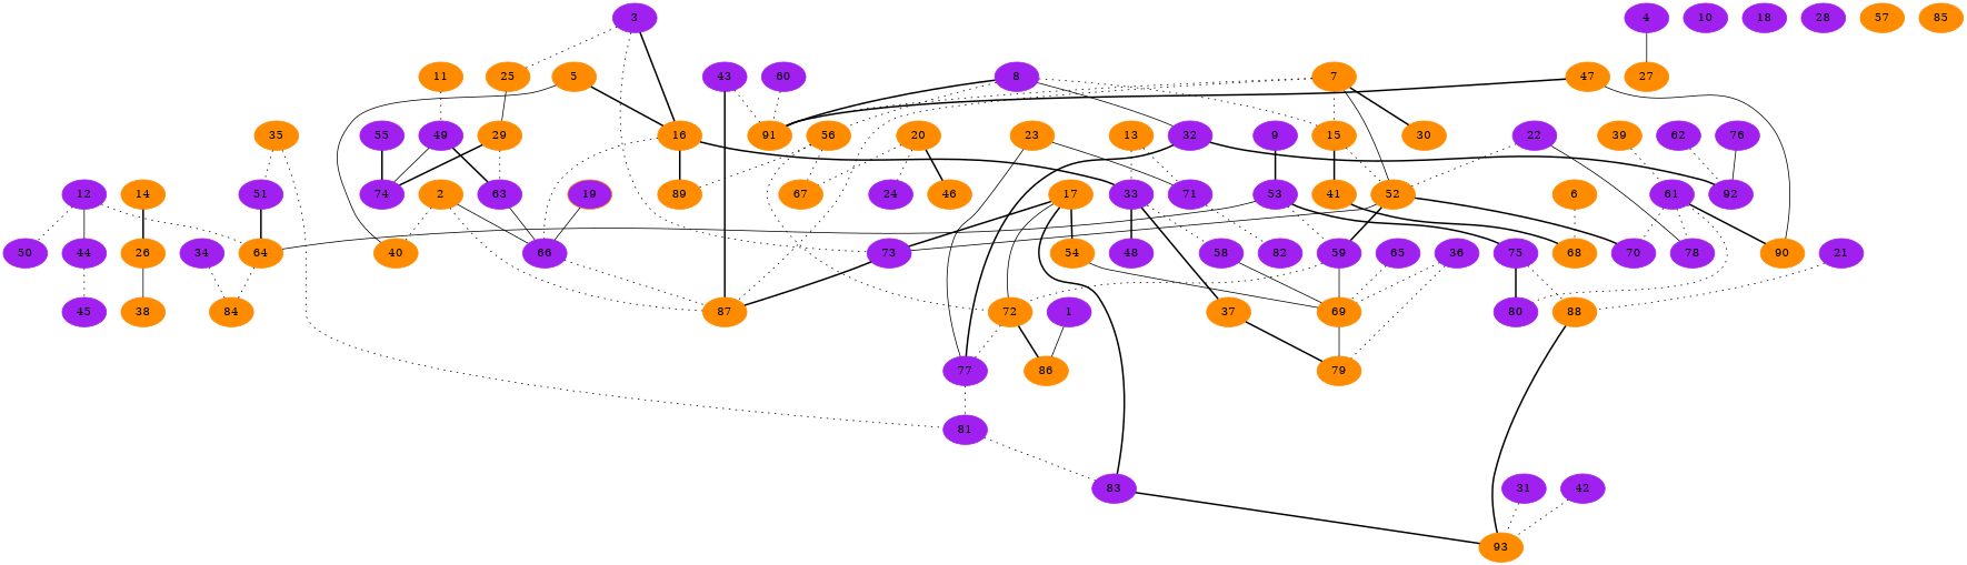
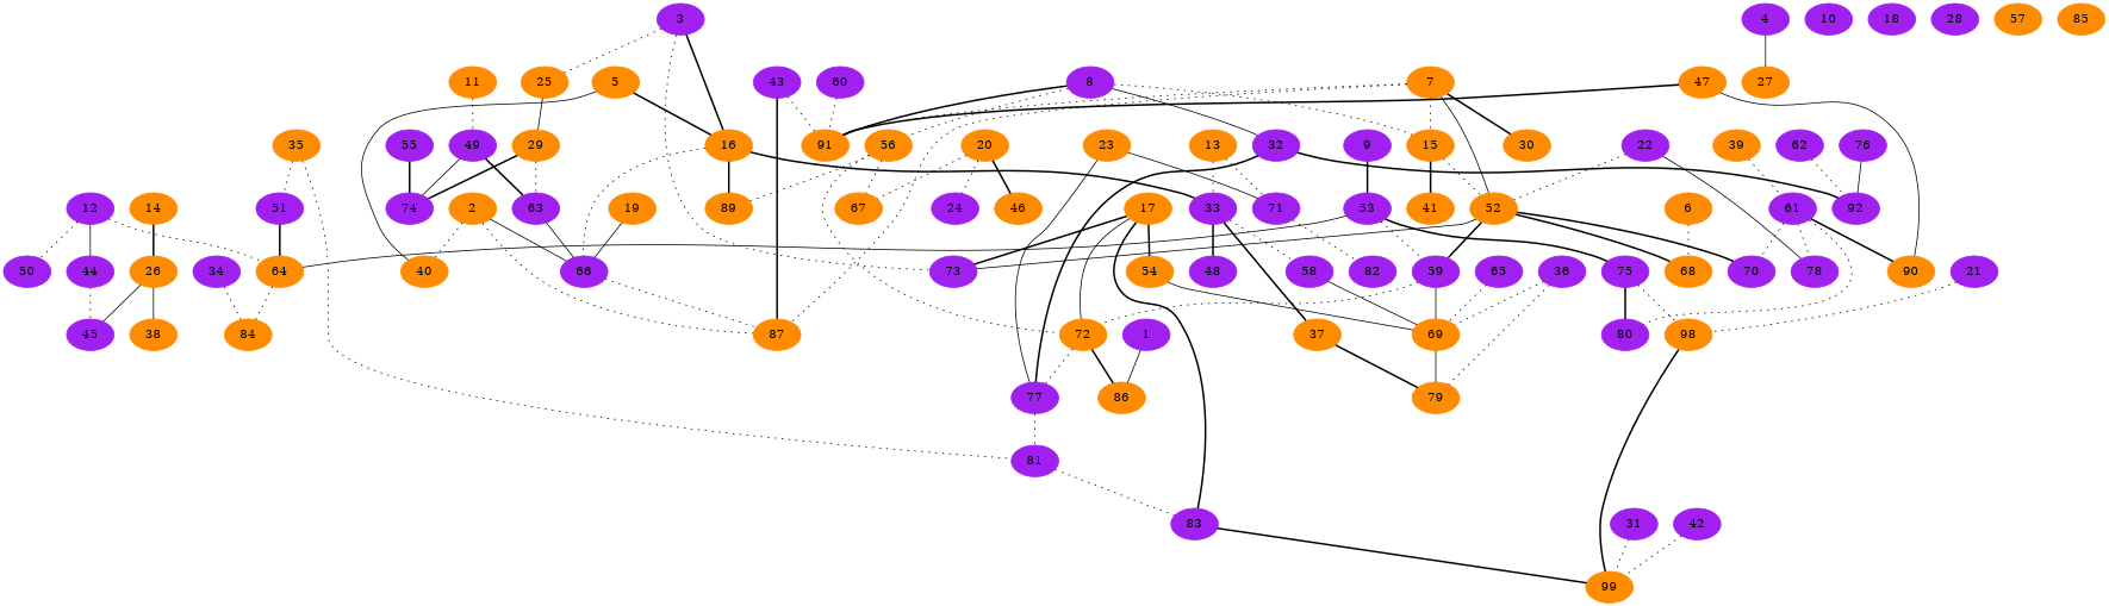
  graph {
    node [color=purple style=filled]
    edge [style=dotted]
    86 [color=darkorange]
    1
    2 [color=darkorange]
    40 [color=darkorange]
    66
    87 [color=darkorange]
    16 [color=darkorange]
    3
    25 [color=darkorange]
    73
    33
    89 [color=darkorange]
    29 [color=darkorange]
    27 [color=darkorange]
    4
    5 [color=darkorange]
    6 [color=darkorange]
    68 [color=darkorange]
    7 [color=darkorange]
    15 [color=darkorange]
    30 [color=darkorange]
    52 [color=darkorange]
    91 [color=darkorange]
    41 [color=darkorange]
    59
    70
    8
    32
    56 [color=darkorange]
    77
    92
    72 [color=darkorange]
    67 [color=darkorange]
    9
    53
    64 [color=darkorange]
    75
    10
    11 [color=darkorange]
    49
    63
    74
    12
    44
    50
    45
    84 [color=darkorange]
    13 [color=darkorange]
    71
    48
    37 [color=darkorange]
    58
    82
    14 [color=darkorange]
    26 [color=darkorange]
    38 [color=darkorange]
    17 [color=darkorange]
    54 [color=darkorange]
    83
    69 [color=darkorange]
-   93 [color=darkorange]
+   93 [color=darkorange label=99]
    18
-   19 [color=darkorange fillcolor=purple]
+   19 [color=darkorange]
    20 [color=darkorange]
    24
    46 [color=darkorange]
-   88 [color=darkorange]
+   88 [color=darkorange label=98]
    21
    22
    78
    23 [color=darkorange]
    81
    28
    31
    79 [color=darkorange]
    34
    35 [color=darkorange]
    51
    36
    39 [color=darkorange]
    61
    90 [color=darkorange]
    80
    42
    43
    47 [color=darkorange]
    55
    57 [color=darkorange]
    60
    62
    65
    76
    85 [color=darkorange]
    1 -- 86 [style=solid]
    2 -- 40
    2 -- 66 [style=solid]
    2 -- 87
    66 -- 87
    16 -- 66
    16 -- 33 [style=bold]
    16 -- 89 [style=bold]
    3 -- 16 [style=bold]
    3 -- 25
    3 -- 73
    25 -- 29 [style=solid]
-   73 -- 87 [style=bold]
    33 -- 48 [style=bold]
    33 -- 37 [style=bold]
    33 -- 58
    29 -- 63
    29 -- 74 [style=bold]
    4 -- 27 [style=solid]
    5 -- 40 [style=solid]
    5 -- 16 [style=bold]
    6 -- 68
    7 -- 87
    7 -- 15
    7 -- 30 [style=bold]
    7 -- 52 [style=solid]
    7 -- 91
    15 -- 52
    15 -- 41 [style=bold]
    52 -- 73 [style=solid]
    52 -- 59 [style=bold]
    52 -- 70 [style=bold]
-   41 -- 68 [style=bold]
+   52 -- 68 [style=bold]
    59 -- 72
    59 -- 69 [style=solid]
    8 -- 15
    8 -- 91 [style=bold]
    8 -- 32 [style=solid]
    8 -- 56
    32 -- 77 [style=bold]
    32 -- 92 [style=bold]
    56 -- 89
    56 -- 72
    56 -- 67
    77 -- 81
    72 -- 86 [style=bold]
    72 -- 77
    9 -- 53 [style=bold]
    53 -- 59
    53 -- 64 [style=solid]
    53 -- 75 [style=bold]
    64 -- 84
    75 -- 88
    75 -- 80 [style=bold]
    11 -- 49
    49 -- 63 [style=bold]
    49 -- 74 [style=solid]
    63 -- 66 [style=solid]
    12 -- 64
    12 -- 44 [style=solid]
    12 -- 50
    44 -- 45
    13 -- 33
    13 -- 71
    71 -- 82
    37 -- 79 [style=bold]
    58 -- 69 [style=solid]
    14 -- 26 [style=bold]
+   26 -- 45 [style=solid]
    26 -- 38 [style=solid]
    17 -- 73 [style=bold]
    17 -- 72 [style=solid]
    17 -- 54 [style=bold]
    17 -- 83 [style=bold]
    54 -- 69 [style=solid]
    83 -- 93 [style=bold]
    69 -- 79 [style=solid]
    19 -- 66 [style=solid]
    20 -- 67
    20 -- 24
    20 -- 46 [style=bold]
    88 -- 93 [style=bold]
    21 -- 88
    22 -- 52
    22 -- 78 [style=solid]
    23 -- 77 [style=solid]
    23 -- 71 [style=solid]
    81 -- 83
    31 -- 93
    34 -- 84
    35 -- 81
    35 -- 51
    51 -- 64 [style=bold]
    36 -- 69
    36 -- 79
    39 -- 61
    61 -- 70
    61 -- 78
    61 -- 90 [style=bold]
    61 -- 80
    42 -- 93
    43 -- 87 [style=bold]
    43 -- 91
    47 -- 91 [style=bold]
    47 -- 90 [style=solid]
    55 -- 74 [style=bold]
    60 -- 91
    62 -- 92
    65 -- 69
    76 -- 92 [style=solid]
  }
